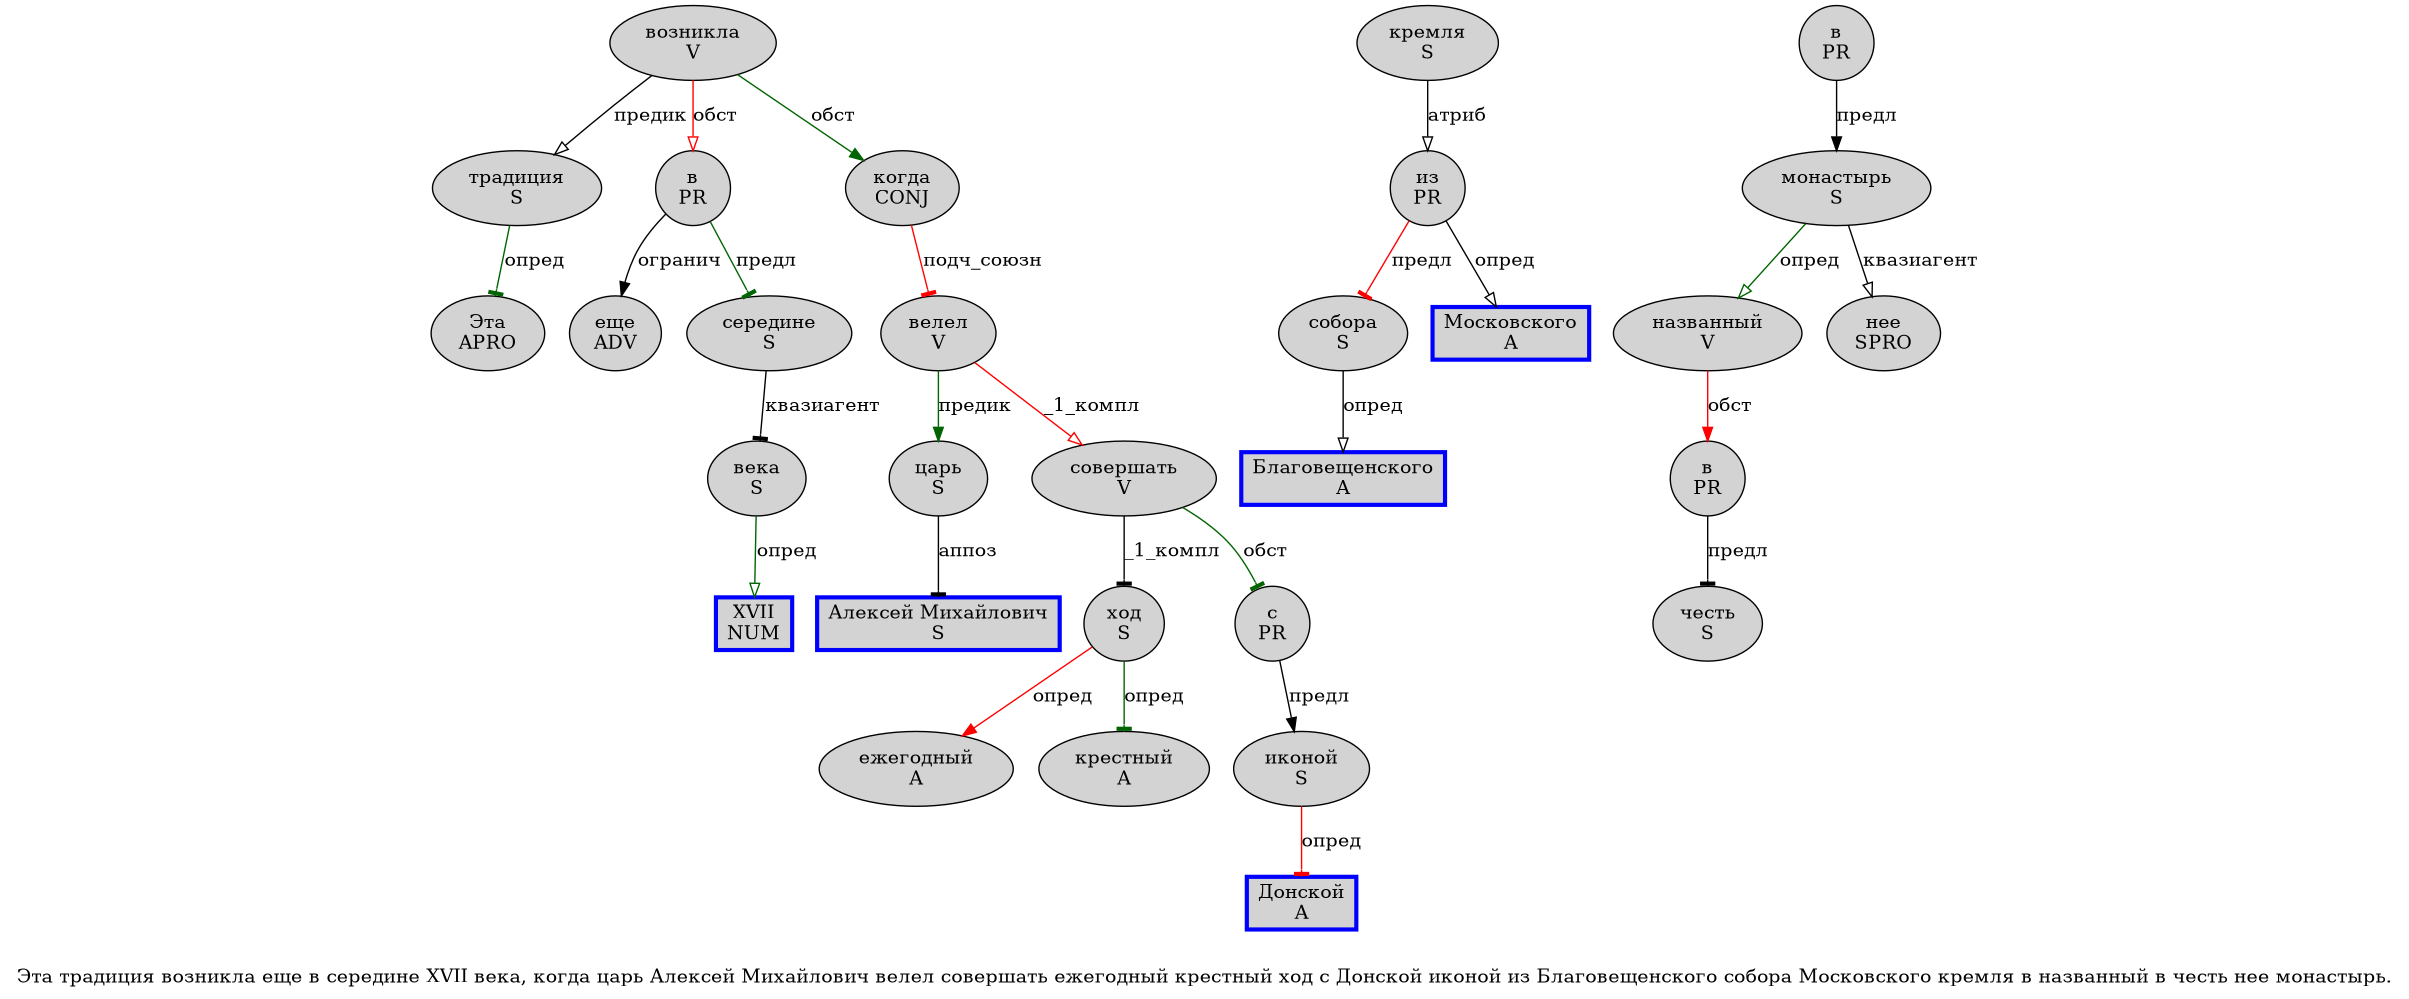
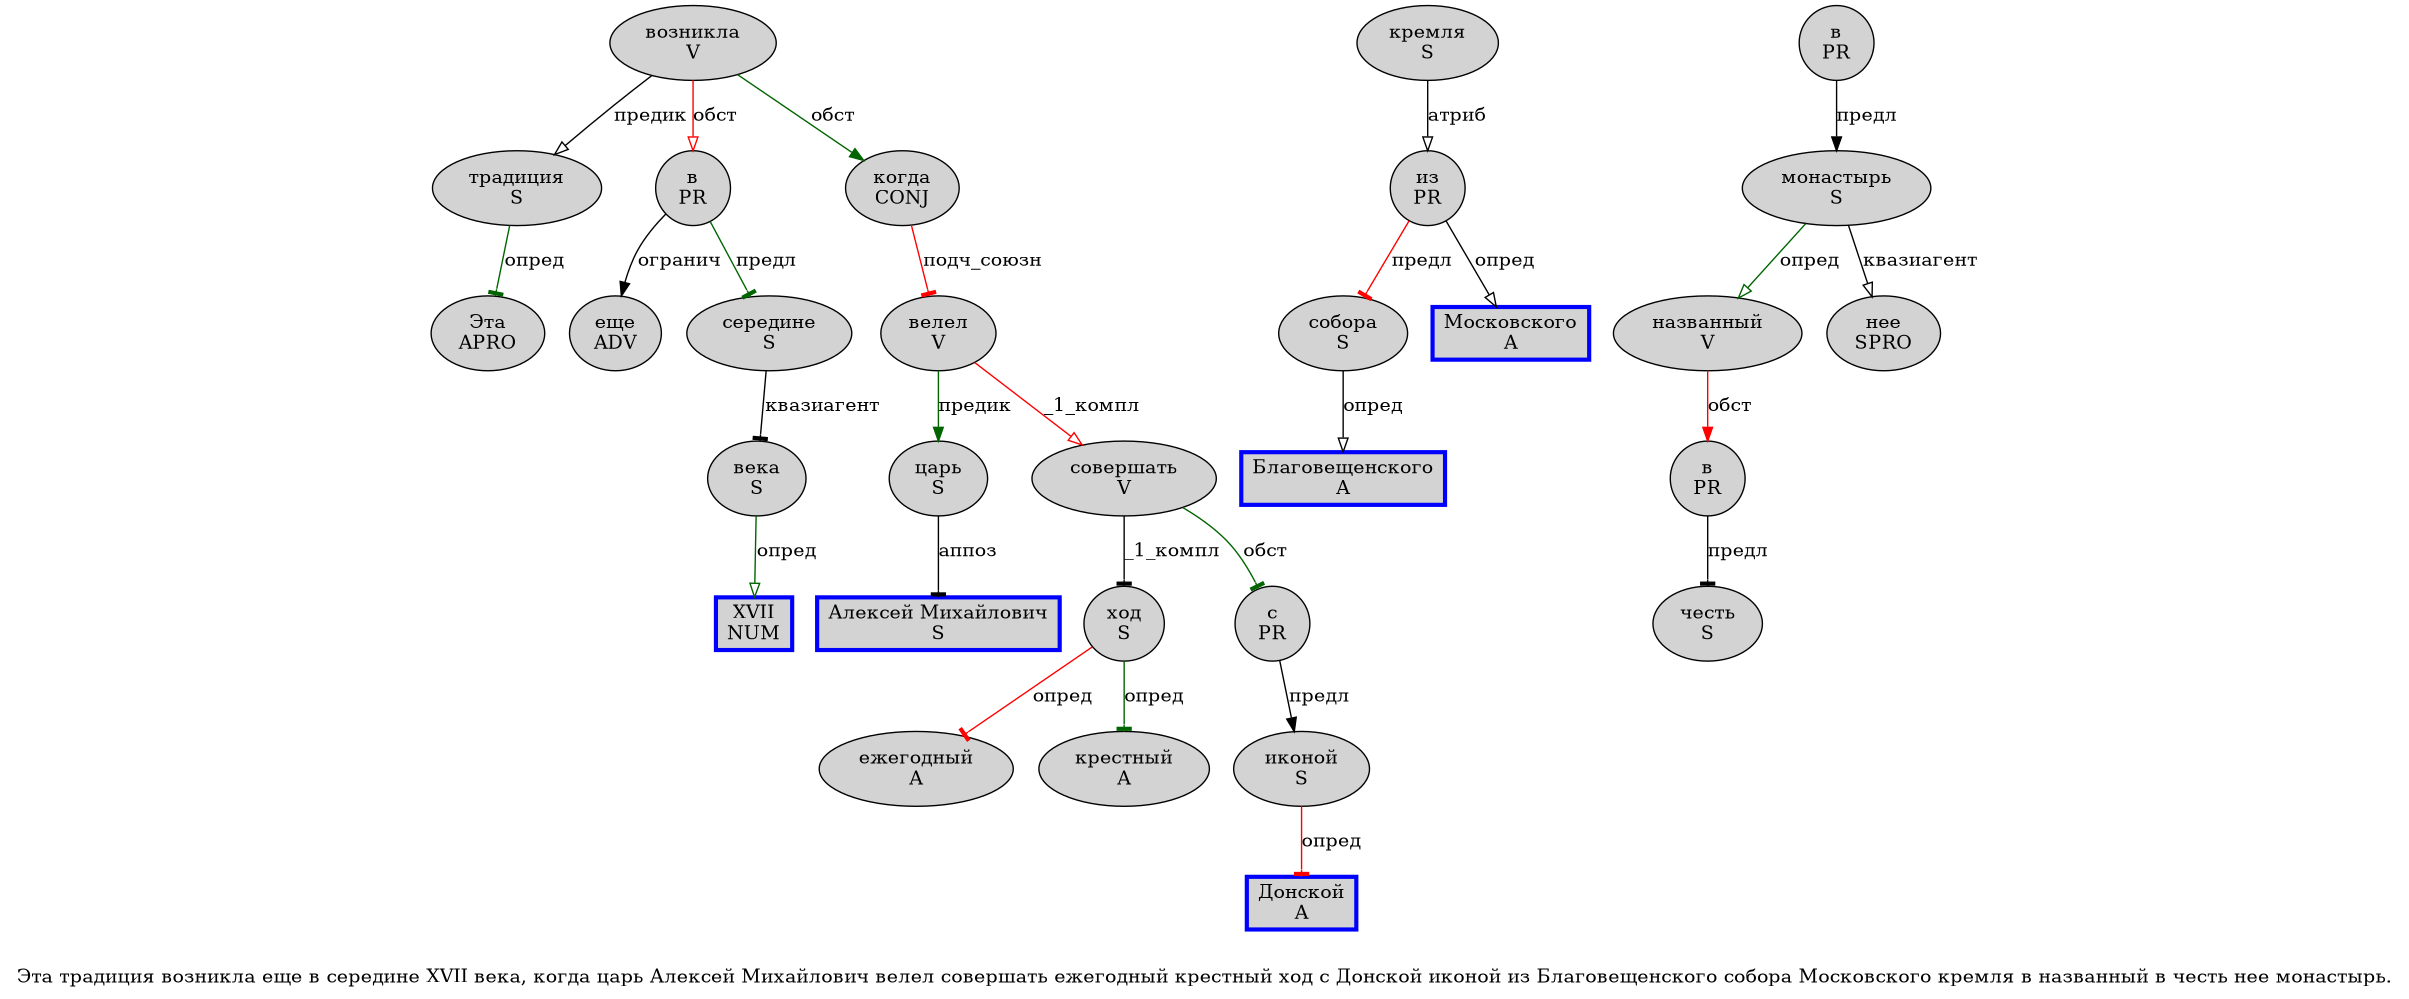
  digraph {
    label="Эта традиция возникла еще в середине XVII века, когда царь Алексей Михайлович велел совершать ежегодный крестный ход с Донской иконой из Благовещенского собора Московского кремля в названный в честь нее монастырь."
    node [fillcolor=lightgray penwidth=1 shape=ellipse style=filled]
    edge [arrowhead=tee color=black]
    n1 [label="Эта\nAPRO"]
    n2 [label="традиция\nS"]
    n3 [label="возникла\nV"]
    n4 [label="в\nPR"]
    n5 [label="когда\nCONJ"]
    n6 [label="еще\nADV"]
    n7 [label="середине\nS"]
    n8 [label="велел\nV"]
    n9 [label="века\nS"]
    n10 [color=blue label="XVII\nNUM" penwidth=3 shape=box]
    n11 [label="царь\nS"]
    n12 [label="совершать\nV"]
    n13 [color=blue label="Алексей Михайлович\nS" penwidth=3 shape=box]
    n14 [label="ход\nS"]
    n15 [label="с\nPR"]
    n16 [label="ежегодный\nA"]
    n17 [label="крестный\nA"]
    n18 [label="иконой\nS"]
    n19 [color=blue label="Донской\nA" penwidth=3 shape=box]
    n20 [label="из\nPR"]
    n21 [label="собора\nS"]
    n22 [color=blue label="Московского\nA" penwidth=3 shape=box]
    n23 [color=blue label="Благовещенского\nA" penwidth=3 shape=box]
    n24 [label="кремля\nS"]
    n25 [label="в\nPR"]
    n26 [label="монастырь\nS"]
    n27 [label="названный\nV"]
    n28 [label="нее\nSPRO"]
    n29 [label="в\nPR"]
    n30 [label="честь\nS"]
    n2 -> n1 [color=darkgreen label="опред"]
    n3 -> n2 [arrowhead=onormal label="предик"]
    n3 -> n4 [arrowhead=onormal color=red label="обст"]
    n3 -> n5 [arrowhead=normal color=darkgreen label="обст"]
    n4 -> n6 [arrowhead=normal label="огранич"]
    n4 -> n7 [color=darkgreen label="предл"]
    n5 -> n8 [color=red label="подч_союзн"]
    n7 -> n9 [label="квазиагент"]
    n8 -> n11 [arrowhead=normal color=darkgreen label="предик"]
    n8 -> n12 [arrowhead=onormal color=red label="_1_компл"]
    n9 -> n10 [arrowhead=onormal color=darkgreen label="опред"]
    n11 -> n13 [label="аппоз"]
    n12 -> n14 [label="_1_компл"]
    n12 -> n15 [color=darkgreen label="обст"]
-   n14 -> n16 [arrowhead=normal color=red label="опред"]
+   n14 -> n16 [color=red label="опред"]
    n14 -> n17 [color=darkgreen label="опред"]
    n15 -> n18 [arrowhead=normal label="предл"]
    n18 -> n19 [color=red label="опред"]
    n20 -> n21 [color=red label="предл"]
    n20 -> n22 [arrowhead=onormal label="опред"]
    n21 -> n23 [arrowhead=onormal label="опред"]
    n24 -> n20 [arrowhead=onormal label="атриб"]
    n25 -> n26 [arrowhead=normal label="предл"]
    n26 -> n27 [arrowhead=onormal color=darkgreen label="опред"]
    n26 -> n28 [arrowhead=onormal label="квазиагент"]
    n27 -> n29 [arrowhead=normal color=red label="обст"]
    n29 -> n30 [label="предл"]
  }
